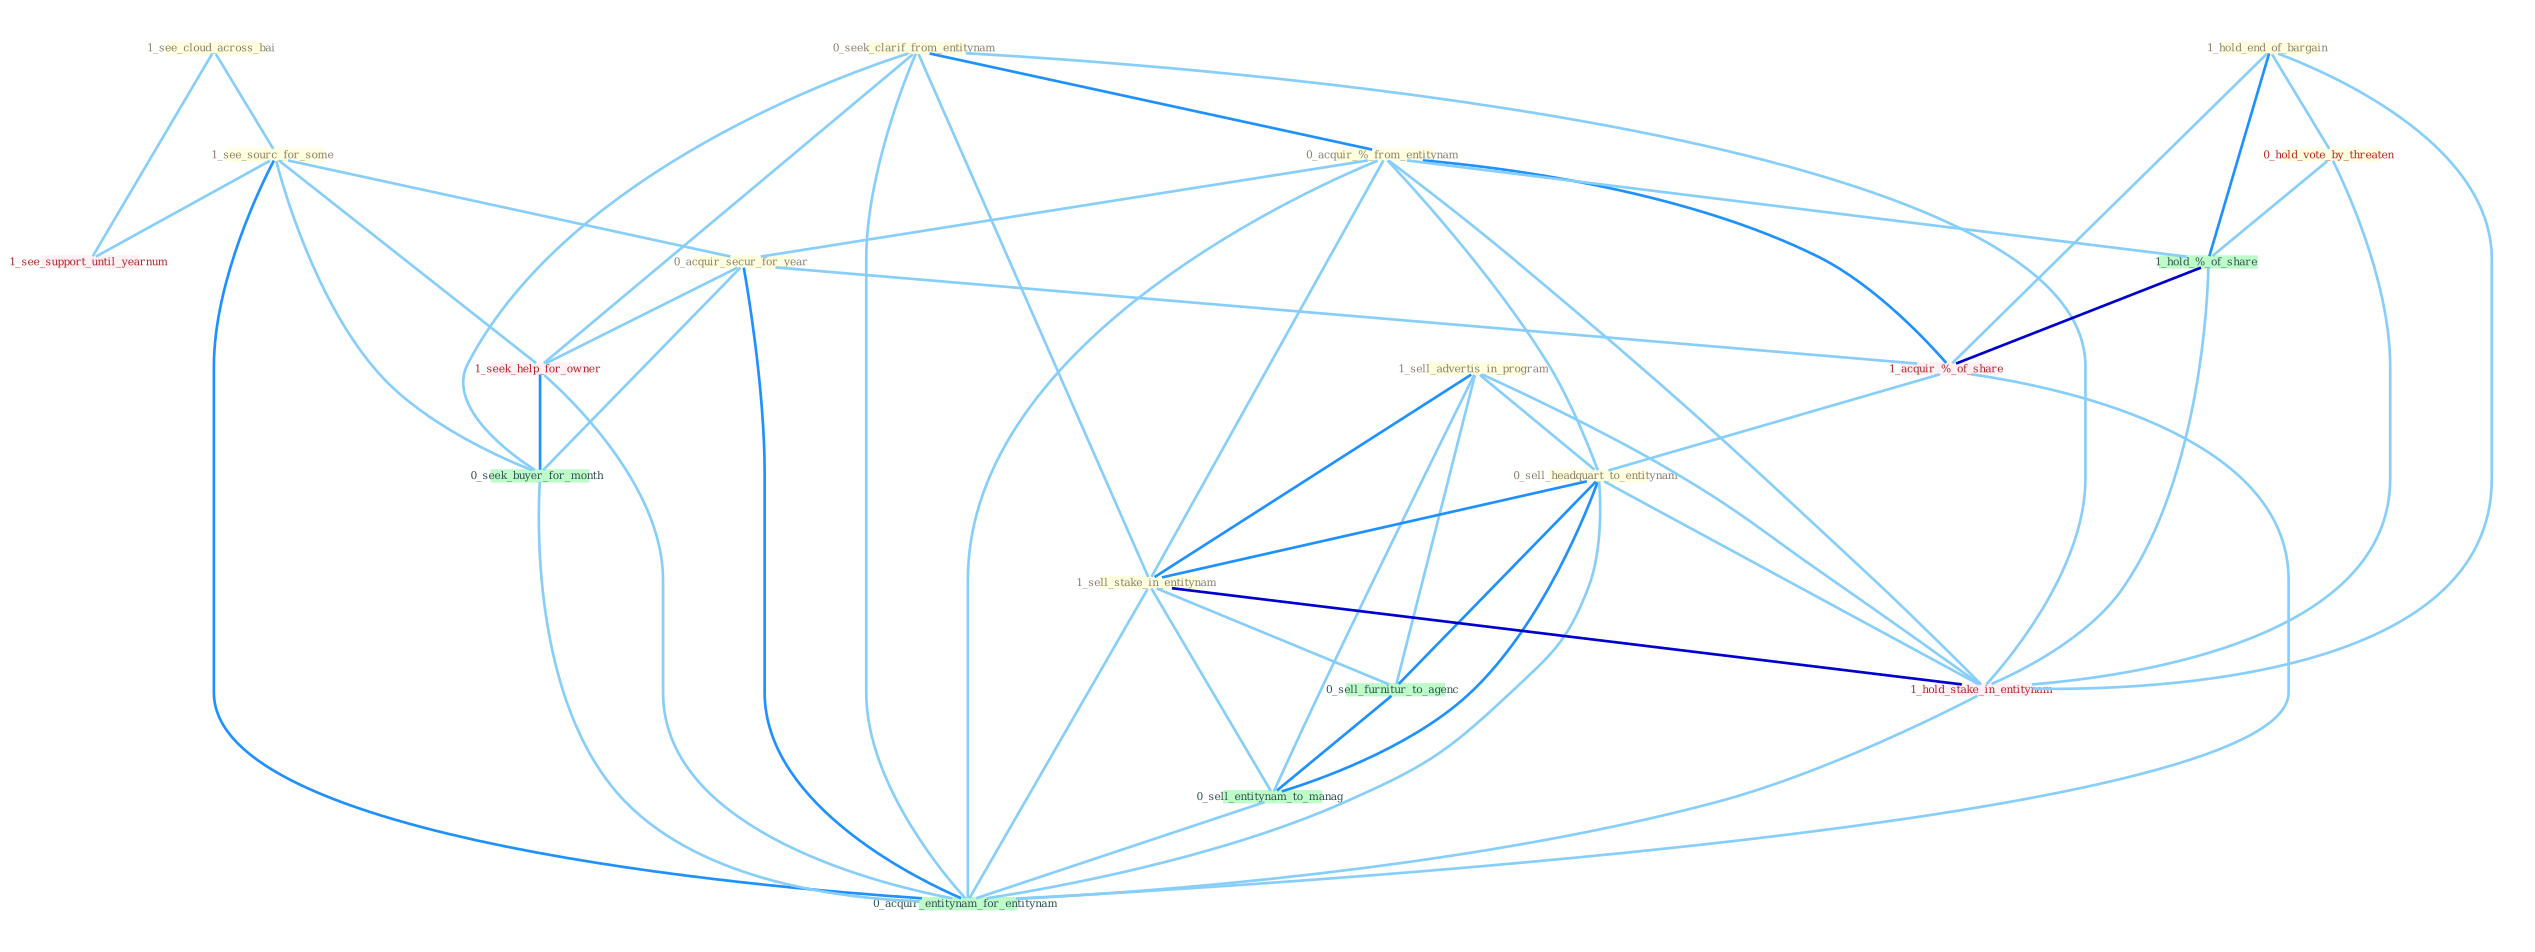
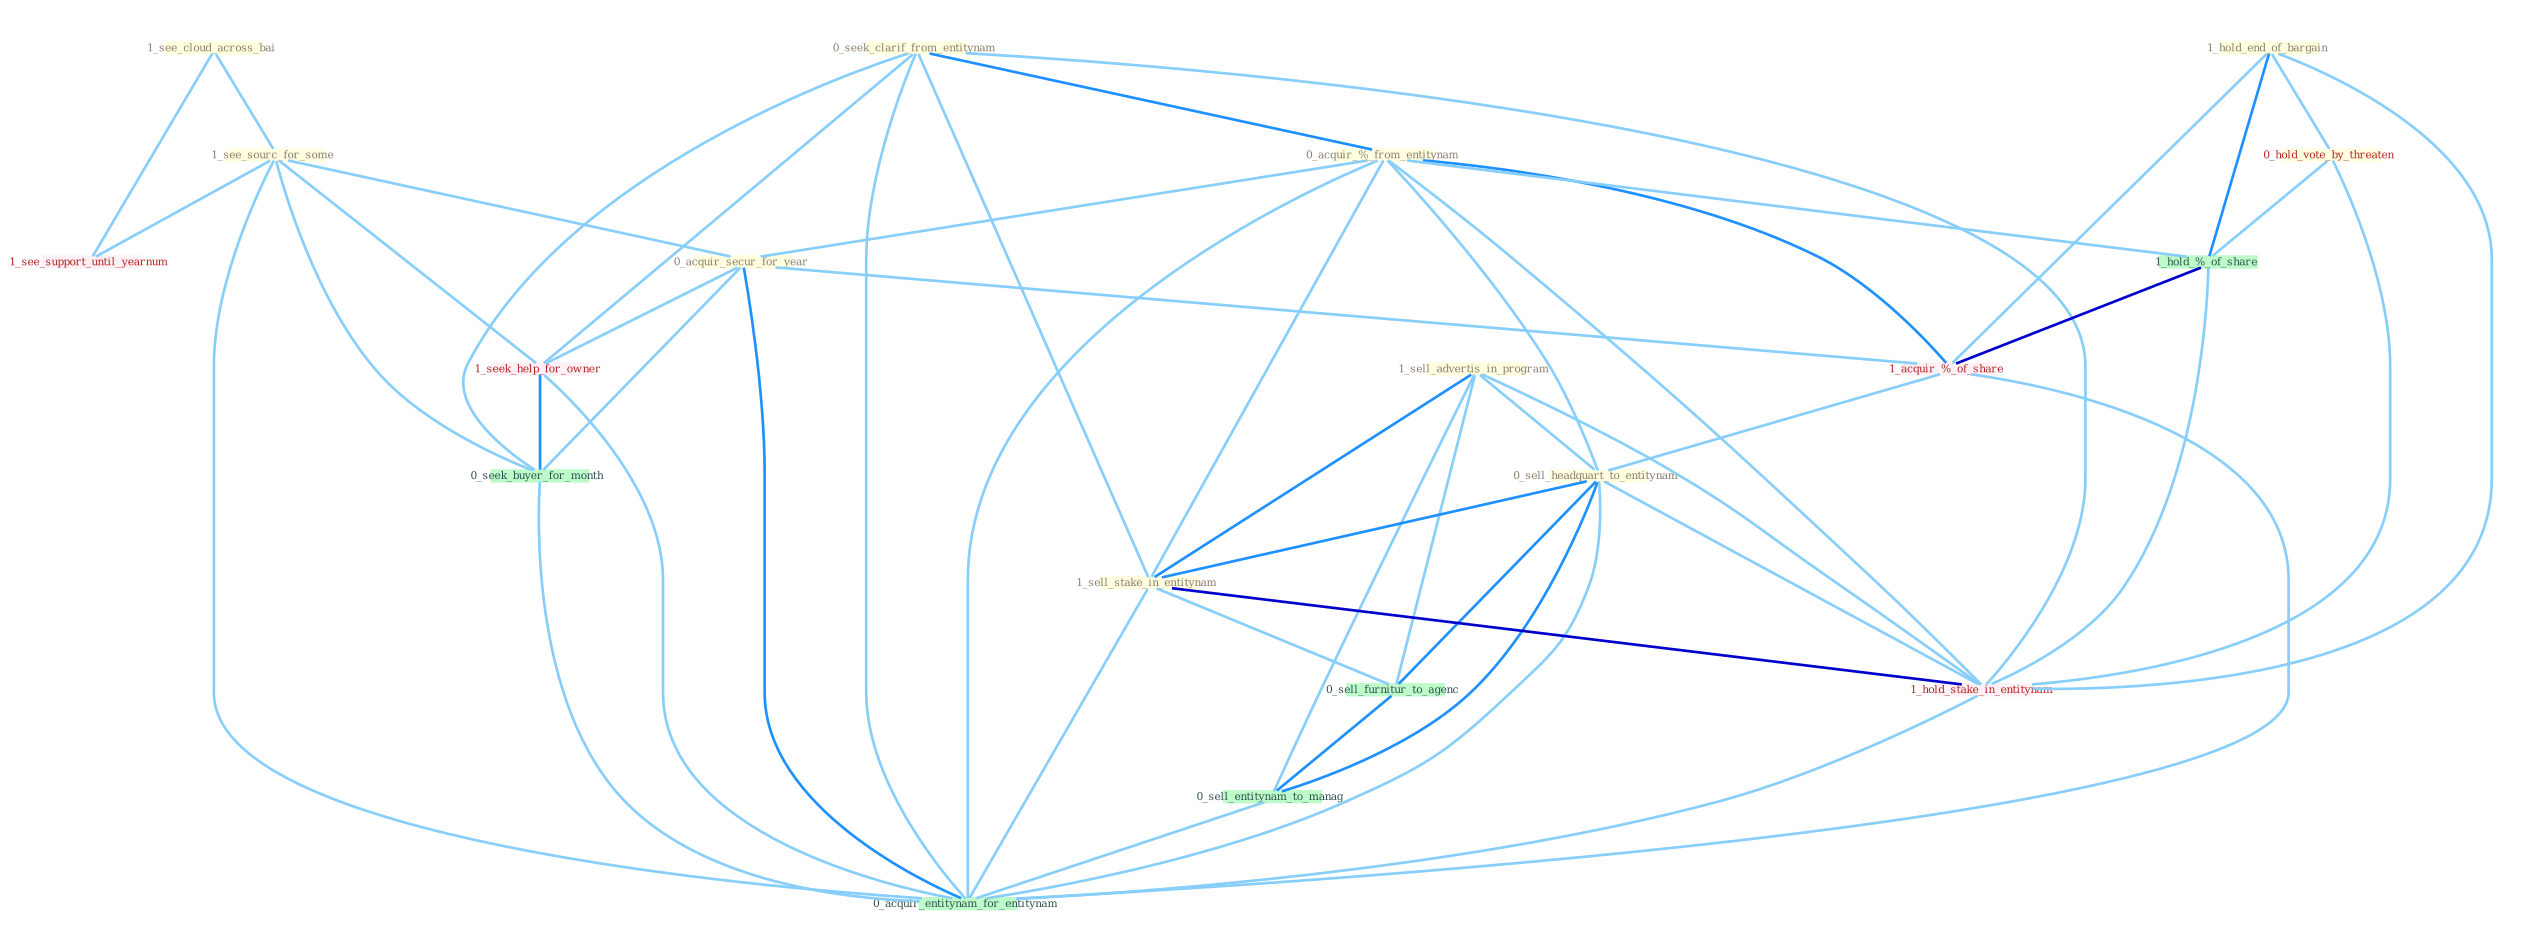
  graph {
    node [color="#ffffe0" fixedsize=true fontcolor="#8b7d6b" fontsize=4 shape=polygon style=filled]
    edge [color="#87cefa" w=1]
    "1_see_cloud_across_bai " [height=.06 width=.5]
    "1_sell_advertis_in_program " [height=.06 width=.5]
    "1_hold_end_of_bargain " [height=.06 width=.5]
    "0_hold_vote_by_threaten " [fontcolor="#b22222" height=.06 width=.5]
    "0_seek_clarif_from_entitynam " [height=.06 width=.5]
    "1_see_sourc_for_some " [height=.06 width=.5]
    "0_acquir_%_from_entitynam " [height=.06 width=.5]
    "0_acquir_secur_for_year " [height=.06 width=.5]
    "0_sell_headquart_to_entitynam " [height=.06 width=.5]
    "1_sell_stake_in_entitynam " [height=.06 width=.5]
    "1_hold_stake_in_entitynam " [color="#fff0f5" fontcolor="#b22222" height=.06 width=.5]
    "1_seek_help_for_owner " [color="#fff0f5" fontcolor="#b22222" height=.06 width=.5]
    "1_acquir_%_of_share " [color="#fff0f5" fontcolor="#b22222" height=.06 width=.5]
    "1_see_support_until_yearnum " [color="#fff0f5" fontcolor="#b22222" height=.06 width=.5]
    "0_sell_furnitur_to_agenc " [color="#BDFCC9" fontcolor="#2f4f4f" height=.06 width=.5]
    "0_sell_entitynam_to_manag " [color="#BDFCC9" fontcolor="#2f4f4f" height=.06 width=.5]
    "1_hold_%_of_share " [color="#BDFCC9" fontcolor="#2f4f4f" height=.06 width=.5]
    "0_seek_buyer_for_month " [color="#BDFCC9" fontcolor="#2f4f4f" height=.06 width=.5]
    "0_acquir_entitynam_for_entitynam " [color="#BDFCC9" fontcolor="#2f4f4f" height=.06 width=.5]
    subgraph sub_1 {
      "1_see_cloud_across_bai "
      "1_sell_advertis_in_program "
      "1_hold_end_of_bargain "
      "0_hold_vote_by_threaten "
      "0_seek_clarif_from_entitynam "
      "1_see_sourc_for_some "
      "0_acquir_%_from_entitynam "
      "0_acquir_secur_for_year "
      "0_sell_headquart_to_entitynam "
      "1_sell_stake_in_entitynam "
    }
    subgraph sub_2 {
      "1_hold_stake_in_entitynam "
      "1_seek_help_for_owner "
      "1_acquir_%_of_share "
      "1_see_support_until_yearnum "
    }
    "1_see_cloud_across_bai " -- "1_see_sourc_for_some "
    "1_see_cloud_across_bai " -- "1_see_support_until_yearnum "
    "1_sell_advertis_in_program " -- "0_sell_headquart_to_entitynam "
    "1_sell_advertis_in_program " -- "1_sell_stake_in_entitynam " [color="#1e90ff" w=2]
    "1_sell_advertis_in_program " -- "1_hold_stake_in_entitynam "
    "1_sell_advertis_in_program " -- "0_sell_furnitur_to_agenc "
    "1_sell_advertis_in_program " -- "0_sell_entitynam_to_manag "
    "1_hold_end_of_bargain " -- "0_hold_vote_by_threaten "
    "1_hold_end_of_bargain " -- "1_hold_stake_in_entitynam "
    "1_hold_end_of_bargain " -- "1_acquir_%_of_share "
    "1_hold_end_of_bargain " -- "1_hold_%_of_share " [color="#1e90ff" w=2]
    "0_hold_vote_by_threaten " -- "1_hold_stake_in_entitynam "
    "0_hold_vote_by_threaten " -- "1_hold_%_of_share "
    "0_seek_clarif_from_entitynam " -- "0_acquir_%_from_entitynam " [color="#1e90ff" w=2]
    "0_seek_clarif_from_entitynam " -- "1_sell_stake_in_entitynam "
    "0_seek_clarif_from_entitynam " -- "1_hold_stake_in_entitynam "
    "0_seek_clarif_from_entitynam " -- "1_seek_help_for_owner "
    "0_seek_clarif_from_entitynam " -- "0_seek_buyer_for_month "
    "0_seek_clarif_from_entitynam " -- "0_acquir_entitynam_for_entitynam "
    "1_see_sourc_for_some " -- "0_acquir_secur_for_year "
    "1_see_sourc_for_some " -- "1_seek_help_for_owner "
    "1_see_sourc_for_some " -- "1_see_support_until_yearnum "
    "1_see_sourc_for_some " -- "0_seek_buyer_for_month "
-   "1_see_sourc_for_some " -- "0_acquir_entitynam_for_entitynam " [color="#1e90ff"]
+   "1_see_sourc_for_some " -- "0_acquir_entitynam_for_entitynam "
    "0_acquir_%_from_entitynam " -- "0_acquir_secur_for_year "
    "0_acquir_%_from_entitynam " -- "0_sell_headquart_to_entitynam "
    "0_acquir_%_from_entitynam " -- "1_sell_stake_in_entitynam "
    "0_acquir_%_from_entitynam " -- "1_hold_stake_in_entitynam "
    "0_acquir_%_from_entitynam " -- "1_acquir_%_of_share " [color="#1e90ff" w=2]
    "0_acquir_%_from_entitynam " -- "1_hold_%_of_share "
    "0_acquir_%_from_entitynam " -- "0_acquir_entitynam_for_entitynam " [w=2]
    "0_acquir_secur_for_year " -- "1_seek_help_for_owner "
    "0_acquir_secur_for_year " -- "1_acquir_%_of_share "
    "0_acquir_secur_for_year " -- "0_seek_buyer_for_month "
    "0_acquir_secur_for_year " -- "0_acquir_entitynam_for_entitynam " [color="#1e90ff" w=2]
    "0_sell_headquart_to_entitynam " -- "1_sell_stake_in_entitynam " [color="#1e90ff" w=2]
    "0_sell_headquart_to_entitynam " -- "1_hold_stake_in_entitynam "
    "0_sell_headquart_to_entitynam " -- "0_sell_furnitur_to_agenc " [color="#1e90ff" w=2]
    "0_sell_headquart_to_entitynam " -- "0_sell_entitynam_to_manag " [color="#1e90ff" w=2]
    "0_sell_headquart_to_entitynam " -- "0_acquir_entitynam_for_entitynam "
    "1_sell_stake_in_entitynam " -- "1_hold_stake_in_entitynam " [color="#0000cd" w=3]
    "1_sell_stake_in_entitynam " -- "0_sell_furnitur_to_agenc "
-   "1_sell_stake_in_entitynam " -- "0_sell_entitynam_to_manag "
    "1_sell_stake_in_entitynam " -- "0_acquir_entitynam_for_entitynam "
    "1_hold_stake_in_entitynam " -- "0_acquir_entitynam_for_entitynam "
    "1_seek_help_for_owner " -- "0_seek_buyer_for_month " [color="#1e90ff" w=2]
    "1_seek_help_for_owner " -- "0_acquir_entitynam_for_entitynam "
    "1_acquir_%_of_share " -- "0_sell_headquart_to_entitynam "
    "1_acquir_%_of_share " -- "0_acquir_entitynam_for_entitynam "
    "0_sell_furnitur_to_agenc " -- "0_sell_entitynam_to_manag " [color="#1e90ff" w=2]
    "0_sell_entitynam_to_manag " -- "0_acquir_entitynam_for_entitynam "
    "1_hold_%_of_share " -- "1_hold_stake_in_entitynam "
    "1_hold_%_of_share " -- "1_acquir_%_of_share " [color="#0000cd" w=3]
    "0_seek_buyer_for_month " -- "0_acquir_entitynam_for_entitynam "
  }
